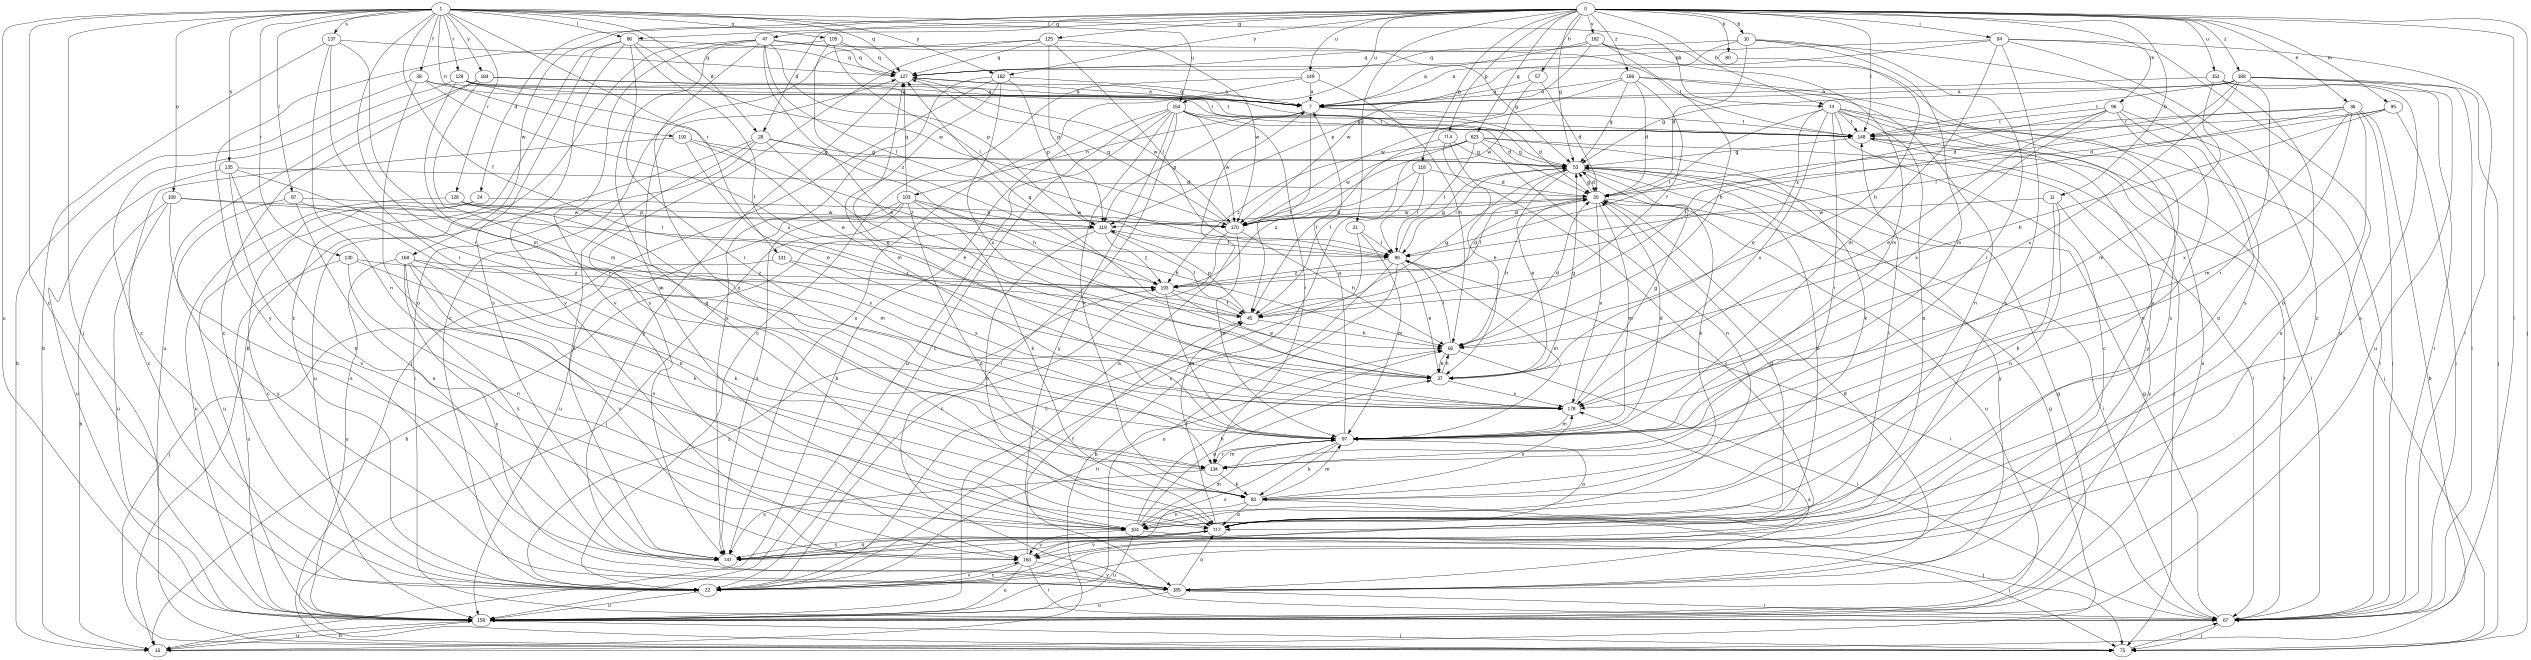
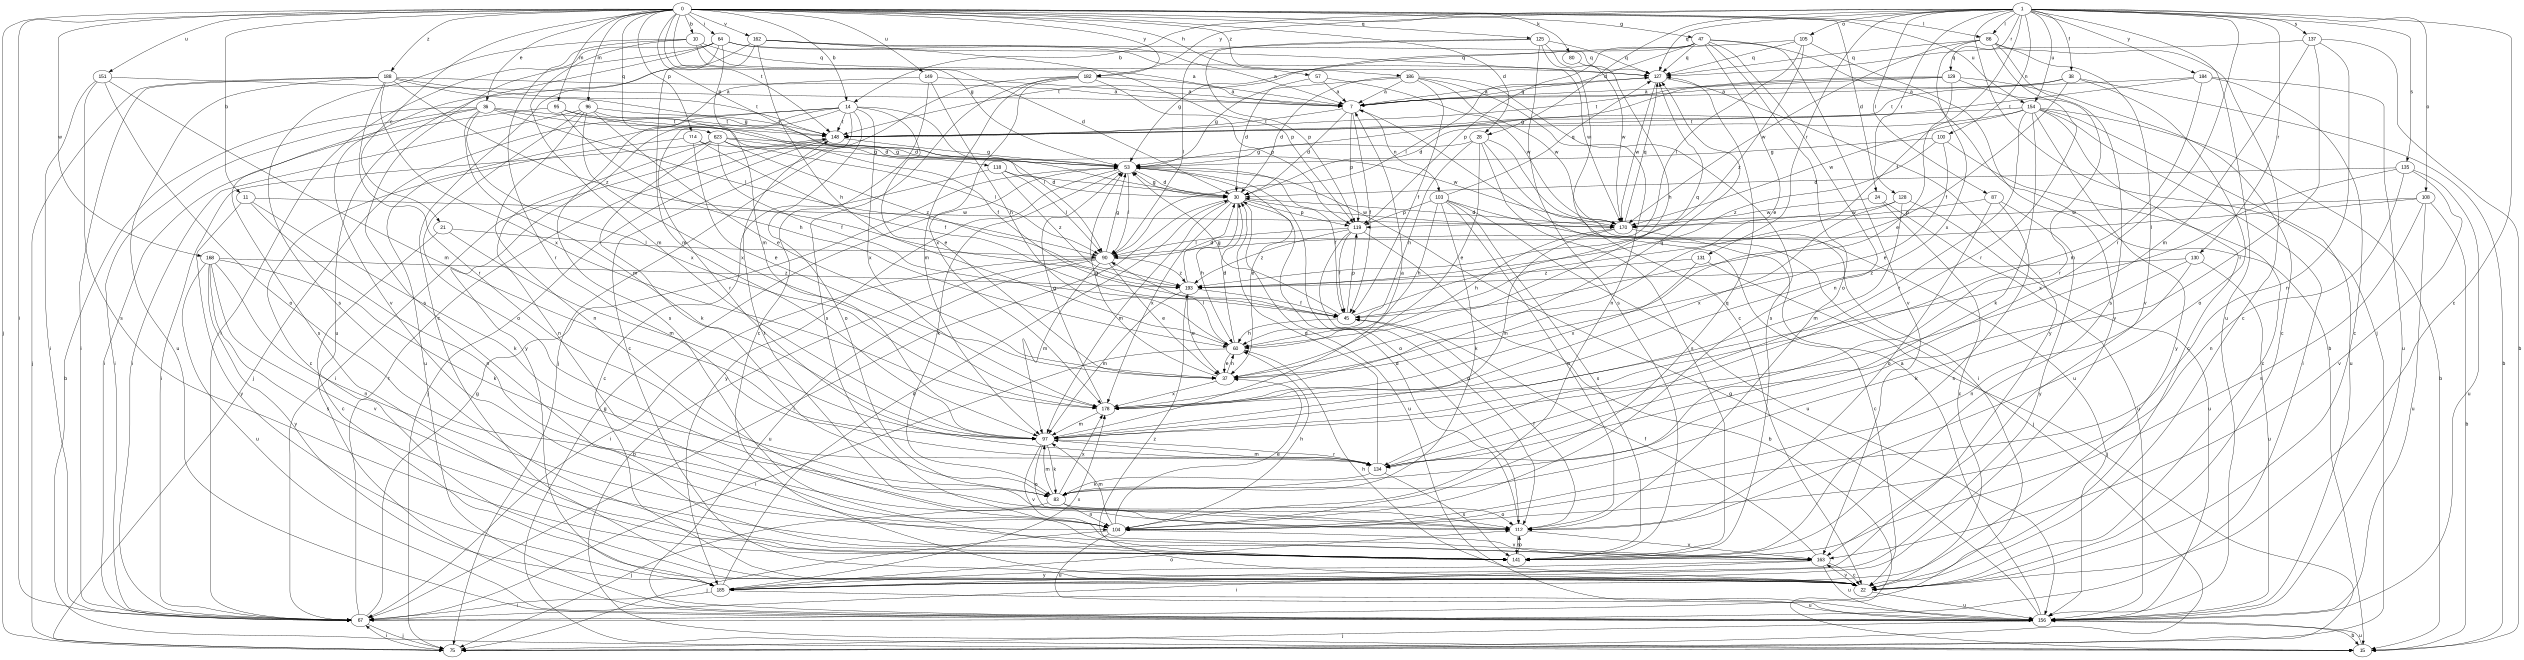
  strict digraph {
    fontname="Liberation Sans"
    node [fontname="Liberation Sans"]
    edge [fontname="Liberation Sans"]
    0
    10
    11
    14
    21
    24
    28
    36
    47
    53
    57
    64
    67
    75
    80
    86
    95
    96
    114
    118
    n21 [label=623]
    125
    148
    149
    151
    154
    162
    168
    182
    186
    188
    127
    134
    7
    30
    97
    141
    83
    104
    170
    185
    22
    156
    37
    90
    112
    178
    60
    15
    119
    163
    45
    193
    1
    38
    87
    100
    105
    108
    128
    129
    130
    131
    135
    137
    184
    103
    0 -> 10 [label=b]
    0 -> 11 [label=b]
    0 -> 14 [label=b]
    0 -> 21 [label=c]
    0 -> 24 [label=d]
    0 -> 28 [label=d]
    0 -> 36 [label=e]
    0 -> 47 [label=g]
    0 -> 53 [label=g]
    0 -> 57 [label=h]
    0 -> 64 [label=i]
    0 -> 67 [label=i]
    0 -> 75 [label=j]
    0 -> 80 [label=k]
    0 -> 86 [label=l]
    0 -> 95 [label=m]
    0 -> 96 [label=m]
    0 -> 114 [label=p]
    0 -> 118 [label=p]
    0 -> n21 [label=q]
    0 -> 125 [label=q]
    0 -> 148 [label=t]
    0 -> 149 [label=u]
    0 -> 151 [label=u]
    0 -> 154 [label=u]
    0 -> 162 [label=v]
    0 -> 168 [label=w]
    0 -> 182 [label=y]
    0 -> 186 [label=z]
    0 -> 188 [label=z]
    10 -> 127 [label=q]
    10 -> 134 [label=r]
    10 -> 7 [label=a]
    10 -> 30 [label=d]
    10 -> 97 [label=m]
    10 -> 141 [label=s]
    11 -> 83 [label=k]
    11 -> 104 [label=n]
    11 -> 170 [label=w]
    11 -> 185 [label=y]
    14 -> 75 [label=j]
    14 -> 148 [label=t]
    14 -> 134 [label=r]
    14 -> 185 [label=y]
    14 -> 22 [label=c]
    14 -> 156 [label=u]
    14 -> 37 [label=e]
    14 -> 90 [label=l]
    14 -> 112 [label=o]
    14 -> 178 [label=x]
    21 -> 97 [label=m]
    21 -> 22 [label=c]
    21 -> 90 [label=l]
    24 -> 170 [label=w]
    24 -> 22 [label=c]
    24 -> 156 [label=u]
    28 -> 53 [label=g]
    28 -> 67 [label=i]
    28 -> 141 [label=s]
    28 -> 156 [label=u]
    28 -> 37 [label=e]
    28 -> 60 [label=h]
    36 -> 67 [label=i]
    36 -> 148 [label=t]
    36 -> 30 [label=d]
    36 -> 97 [label=m]
    36 -> 141 [label=s]
    36 -> 90 [label=l]
    36 -> 178 [label=x]
    36 -> 15 [label=b]
    47 -> 53 [label=g]
    47 -> 127 [label=q]
    47 -> 104 [label=n]
    47 -> 37 [label=e]
    47 -> 90 [label=l]
    47 -> 112 [label=o]
    47 -> 15 [label=b]
    47 -> 119 [label=p]
    47 -> 163 [label=v]
    53 -> 30 [label=d]
    53 -> 83 [label=k]
    53 -> 185 [label=y]
    53 -> 37 [label=e]
    53 -> 90 [label=l]
    53 -> 112 [label=o]
    53 -> 45 [label=f]
    57 -> 7 [label=a]
    57 -> 30 [label=d]
    57 -> 170 [label=w]
    64 -> 67 [label=i]
    64 -> 127 [label=q]
    64 -> 97 [label=m]
    64 -> 141 [label=s]
    64 -> 170 [label=w]
    64 -> 22 [label=c]
    64 -> 156 [label=u]
    67 -> 53 [label=g]
    67 -> 75 [label=j]
    67 -> 148 [label=t]
    75 -> 67 [label=i]
    80 -> 60 [label=h]
    86 -> 127 [label=q]
    86 -> 134 [label=r]
    86 -> 141 [label=s]
    86 -> 170 [label=w]
    86 -> 22 [label=c]
    86 -> 178 [label=x]
    86 -> 163 [label=v]
    95 -> 67 [label=i]
    95 -> 148 [label=t]
    95 -> 30 [label=d]
    95 -> 60 [label=h]
    96 -> 67 [label=i]
    96 -> 148 [label=t]
    96 -> 104 [label=n]
    96 -> 37 [label=e]
    96 -> 112 [label=o]
    96 -> 178 [label=x]
    96 -> 45 [label=f]
    114 -> 53 [label=g]
    114 -> 22 [label=c]
    114 -> 37 [label=e]
    114 -> 45 [label=f]
    118 -> 30 [label=d]
    118 -> 22 [label=c]
    118 -> 90 [label=l]
    118 -> 193 [label=z]
    n21 -> 53 [label=g]
    n21 -> 67 [label=i]
    n21 -> 83 [label=k]
    n21 -> 104 [label=n]
    n21 -> 170 [label=w]
    n21 -> 90 [label=l]
    n21 -> 45 [label=f]
    n21 -> 193 [label=z]
    125 -> 127 [label=q]
    125 -> 141 [label=s]
    125 -> 170 [label=w]
    125 -> 22 [label=c]
    125 -> 90 [label=l]
    125 -> 119 [label=p]
    148 -> 53 [label=g]
    148 -> 67 [label=i]
    148 -> 75 [label=j]
    149 -> 7 [label=a]
    149 -> 141 [label=s]
    149 -> 22 [label=c]
    149 -> 60 [label=h]
    151 -> 67 [label=i]
    151 -> 7 [label=a]
    151 -> 97 [label=m]
    151 -> 141 [label=s]
    151 -> 112 [label=o]
    154 -> 67 [label=i]
    154 -> 148 [label=t]
    154 -> 134 [label=r]
    154 -> 30 [label=d]
    154 -> 83 [label=k]
    154 -> 170 [label=w]
    154 -> 185 [label=y]
    154 -> 22 [label=c]
    154 -> 156 [label=u]
    154 -> 15 [label=b]
    162 -> 127 [label=q]
    162 -> 7 [label=a]
    162 -> 97 [label=m]
    162 -> 60 [label=h]
    162 -> 119 [label=p]
    162 -> 163 [label=v]
    168 -> 141 [label=s]
    168 -> 83 [label=k]
    168 -> 104 [label=n]
    168 -> 185 [label=y]
    168 -> 156 [label=u]
    168 -> 163 [label=v]
    168 -> 193 [label=z]
    182 -> 75 [label=j]
    182 -> 7 [label=a]
    182 -> 97 [label=m]
    182 -> 141 [label=s]
    182 -> 178 [label=x]
    182 -> 119 [label=p]
    186 -> 53 [label=g]
    186 -> 7 [label=a]
    186 -> 30 [label=d]
    186 -> 141 [label=s]
    186 -> 104 [label=n]
    186 -> 170 [label=w]
    186 -> 45 [label=f]
    188 -> 53 [label=g]
    188 -> 67 [label=i]
    188 -> 75 [label=j]
    188 -> 148 [label=t]
    188 -> 134 [label=r]
    188 -> 7 [label=a]
    188 -> 156 [label=u]
    188 -> 178 [label=x]
    188 -> 193 [label=z]
    127 -> 7 [label=a]
    127 -> 170 [label=w]
    127 -> 185 [label=y]
    134 -> 97 [label=m]
    134 -> 141 [label=s]
    134 -> 83 [label=k]
    7 -> 148 [label=t]
    7 -> 127 [label=q]
    7 -> 30 [label=d]
    7 -> 119 [label=p]
    7 -> 45 [label=f]
    7 -> 103 [label=n]
    30 -> 53 [label=g]
    30 -> 67 [label=i]
    30 -> 97 [label=m]
    30 -> 170 [label=w]
    30 -> 156 [label=u]
    30 -> 178 [label=x]
    30 -> 60 [label=h]
    30 -> 119 [label=p]
    97 -> 134 [label=r]
    97 -> 7 [label=a]
-   97 -> 30 [label=d]
+   134 -> 30 [label=d]
    97 -> 83 [label=k]
    97 -> 112 [label=o]
    97 -> 163 [label=v]
    141 -> 112 [label=o]
    83 -> 75 [label=j]
    83 -> 97 [label=m]
    83 -> 104 [label=n]
    83 -> 112 [label=o]
    83 -> 178 [label=x]
    104 -> 75 [label=j]
    104 -> 127 [label=q]
    104 -> 97 [label=m]
    104 -> 156 [label=u]
    104 -> 37 [label=e]
    104 -> 60 [label=h]
    104 -> 163 [label=v]
    170 -> 127 [label=q]
    170 -> 30 [label=d]
    170 -> 97 [label=m]
    170 -> 22 [label=c]
    170 -> 60 [label=h]
    185 -> 67 [label=i]
    185 -> 30 [label=d]
    185 -> 156 [label=u]
    185 -> 112 [label=o]
    185 -> 178 [label=x]
    22 -> 156 [label=u]
    22 -> 60 [label=h]
    22 -> 163 [label=v]
    22 -> 193 [label=z]
    156 -> 53 [label=g]
    156 -> 75 [label=j]
    156 -> 7 [label=a]
    156 -> 15 [label=b]
    37 -> 53 [label=g]
    37 -> 178 [label=x]
    37 -> 60 [label=h]
    90 -> 53 [label=g]
    90 -> 67 [label=i]
    90 -> 97 [label=m]
    90 -> 156 [label=u]
    90 -> 37 [label=e]
    90 -> 15 [label=b]
    90 -> 193 [label=z]
    112 -> 148 [label=t]
    112 -> 30 [label=d]
    112 -> 141 [label=s]
    112 -> 163 [label=v]
    112 -> 45 [label=f]
    178 -> 53 [label=g]
    178 -> 127 [label=q]
    178 -> 97 [label=m]
    60 -> 67 [label=i]
    60 -> 30 [label=d]
    60 -> 37 [label=e]
    60 -> 90 [label=l]
    15 -> 53 [label=g]
    15 -> 156 [label=u]
    119 -> 90 [label=l]
    119 -> 112 [label=o]
    119 -> 15 [label=b]
    119 -> 45 [label=f]
    119 -> 193 [label=z]
    163 -> 67 [label=i]
    163 -> 185 [label=y]
    163 -> 22 [label=c]
    163 -> 156 [label=u]
    163 -> 45 [label=f]
    45 -> 53 [label=g]
    45 -> 127 [label=q]
    45 -> 60 [label=h]
    45 -> 119 [label=p]
    193 -> 30 [label=d]
    193 -> 97 [label=m]
    193 -> 37 [label=e]
    193 -> 45 [label=f]
    1 -> 14 [label=b]
    1 -> 28 [label=d]
    1 -> 75 [label=j]
    1 -> 86 [label=l]
    1 -> 154 [label=u]
    1 -> 182 [label=y]
    1 -> 127 [label=q]
    1 -> 134 [label=r]
    1 -> 22 [label=c]
    1 -> 156 [label=u]
    1 -> 45 [label=f]
    1 -> 38 [label=f]
    1 -> 87 [label=l]
    1 -> 100 [label=n]
    1 -> 105 [label=o]
    1 -> 108 [label=o]
    1 -> 128 [label=r]
    1 -> 129 [label=r]
    1 -> 130 [label=r]
    1 -> 131 [label=r]
    1 -> 135 [label=s]
    1 -> 137 [label=s]
    1 -> 184 [label=y]
    38 -> 148 [label=t]
    38 -> 7 [label=a]
    38 -> 112 [label=o]
    38 -> 15 [label=b]
    38 -> 45 [label=f]
    87 -> 141 [label=s]
    87 -> 185 [label=y]
    87 -> 112 [label=o]
    87 -> 119 [label=p]
    100 -> 53 [label=g]
    100 -> 22 [label=c]
    100 -> 37 [label=e]
    100 -> 193 [label=z]
    105 -> 148 [label=t]
    105 -> 127 [label=q]
    105 -> 185 [label=y]
    105 -> 90 [label=l]
    105 -> 193 [label=z]
    108 -> 141 [label=s]
    108 -> 170 [label=w]
    108 -> 156 [label=u]
    108 -> 90 [label=l]
    108 -> 15 [label=b]
    128 -> 97 [label=m]
    128 -> 170 [label=w]
    128 -> 156 [label=u]
    128 -> 178 [label=x]
    129 -> 53 [label=g]
    129 -> 148 [label=t]
    129 -> 134 [label=r]
    129 -> 7 [label=a]
    129 -> 22 [label=c]
    129 -> 37 [label=e]
    130 -> 83 [label=k]
    130 -> 104 [label=n]
    130 -> 156 [label=u]
    130 -> 193 [label=z]
    131 -> 75 [label=j]
    131 -> 178 [label=x]
    131 -> 193 [label=z]
    135 -> 30 [label=d]
    135 -> 104 [label=n]
    135 -> 156 [label=u]
    135 -> 178 [label=x]
    135 -> 163 [label=v]
    137 -> 127 [label=q]
    137 -> 134 [label=r]
    137 -> 97 [label=m]
    137 -> 104 [label=n]
    137 -> 15 [label=b]
    184 -> 148 [label=t]
    184 -> 7 [label=a]
    184 -> 97 [label=m]
    184 -> 22 [label=c]
    184 -> 156 [label=u]
    103 -> 75 [label=j]
    103 -> 127 [label=q]
    103 -> 141 [label=s]
    103 -> 83 [label=k]
    103 -> 156 [label=u]
    103 -> 112 [label=o]
    103 -> 60 [label=h]
    103 -> 119 [label=p]
  }
